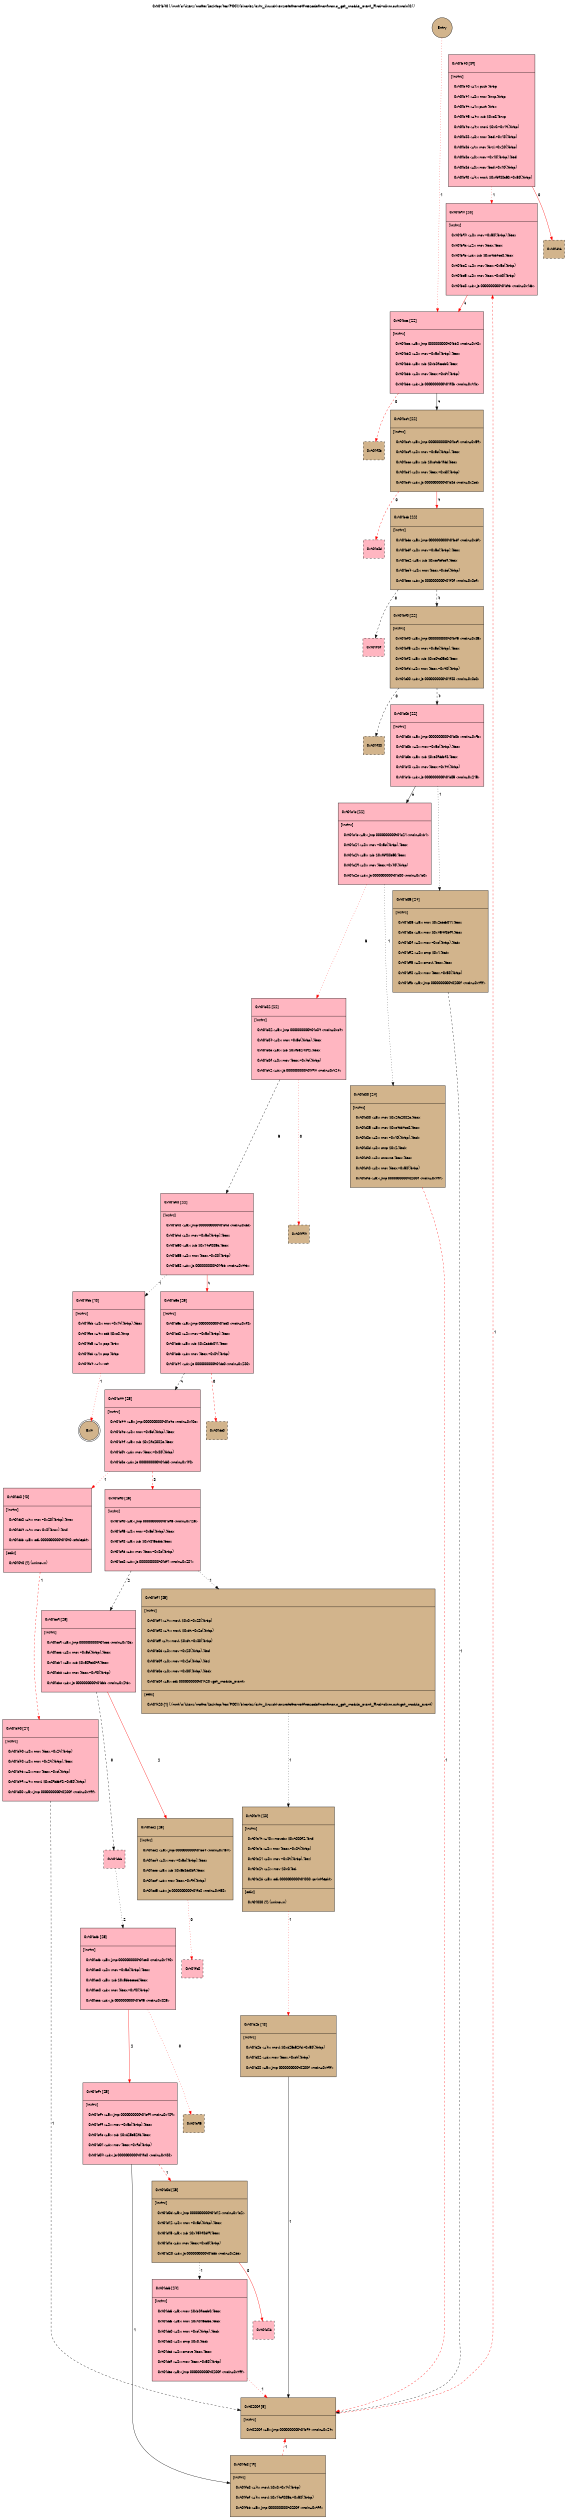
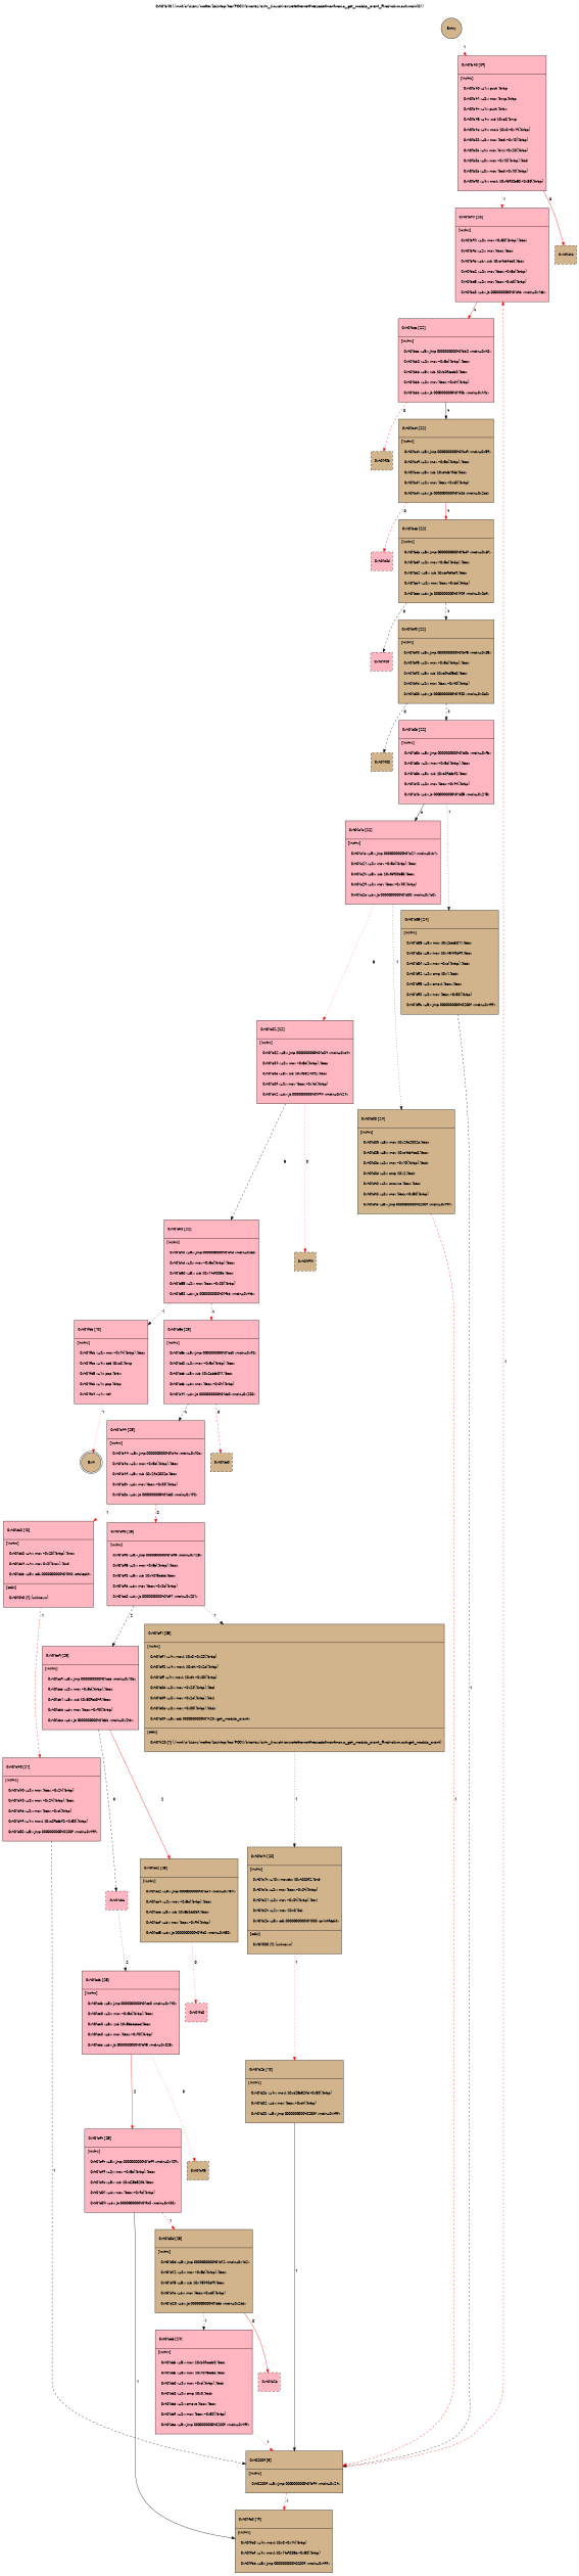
  digraph {
    fontname="Patrick Hand"
    label="0x401b70 (/mnt/c/Users/mathe/Desktop/tcc/POCII/binaries/extr_linuxdriversnetethernetfreescalefmanfman.c_get_module_event_Final-ollvm.out::main(0))"
    labelloc=t
    node [fillcolor=lightpink fontname="Patrick Hand" shape=record style=filled]
    edge [color=red fontname="Patrick Hand" style=dashed]
    Entry [fillcolor=tan height=0.3 shape=circle width=0.3]
    n2 [label="{\n     0x401b70 [39]\l\n     | [instrs]\l\n     &nbsp;&nbsp;0x401b70 \<+1\>: push %rbp\l\n     &nbsp;&nbsp;0x401b71 \<+3\>: mov %rsp,%rbp\l\n     &nbsp;&nbsp;0x401b74 \<+1\>: push %rbx\l\n     &nbsp;&nbsp;0x401b75 \<+7\>: sub $0xa8,%rsp\l\n     &nbsp;&nbsp;0x401b7c \<+7\>: movl $0x0,-0x14(%rbp)\l\n     &nbsp;&nbsp;0x401b83 \<+3\>: mov %edi,-0x18(%rbp)\l\n     &nbsp;&nbsp;0x401b86 \<+4\>: mov %rsi,-0x20(%rbp)\l\n     &nbsp;&nbsp;0x401b8a \<+3\>: mov -0x18(%rbp),%edi\l\n     &nbsp;&nbsp;0x401b8d \<+3\>: mov %edi,-0x10(%rbp)\l\n     &nbsp;&nbsp;0x401b90 \<+7\>: movl $0xf6938e50,-0x58(%rbp)\l\n  }"]
    n3 [label="{\n     0x401b97 [23]\l\n     | [instrs]\l\n     &nbsp;&nbsp;0x401b97 \<+3\>: mov -0x58(%rbp),%eax\l\n     &nbsp;&nbsp;0x401b9a \<+2\>: mov %eax,%ecx\l\n     &nbsp;&nbsp;0x401b9c \<+6\>: sub $0xa7667ca8,%ecx\l\n     &nbsp;&nbsp;0x401ba2 \<+3\>: mov %eax,-0x5c(%rbp)\l\n     &nbsp;&nbsp;0x401ba5 \<+3\>: mov %ecx,-0x60(%rbp)\l\n     &nbsp;&nbsp;0x401ba8 \<+6\>: je 0000000000401d4b \<main+0x1db\>\l\n  }"]
    n4 [fillcolor=tan label="{\n     0x401d4b\l\n  }" style="dashed,filled"]
    n5 [label="{\n     0x401bae [22]\l\n     | [instrs]\l\n     &nbsp;&nbsp;0x401bae \<+5\>: jmp 0000000000401bb3 \<main+0x43\>\l\n     &nbsp;&nbsp;0x401bb3 \<+3\>: mov -0x5c(%rbp),%eax\l\n     &nbsp;&nbsp;0x401bb6 \<+5\>: sub $0xb3fcccb0,%eax\l\n     &nbsp;&nbsp;0x401bbb \<+3\>: mov %eax,-0x64(%rbp)\l\n     &nbsp;&nbsp;0x401bbe \<+6\>: je 0000000000401f8b \<main+0x41b\>\l\n  }"]
    n6 [fillcolor=tan label="{\n     0x401f8b\l\n  }" style="dashed,filled"]
    n7 [fillcolor=tan label="{\n     0x401bc4 [22]\l\n     | [instrs]\l\n     &nbsp;&nbsp;0x401bc4 \<+5\>: jmp 0000000000401bc9 \<main+0x59\>\l\n     &nbsp;&nbsp;0x401bc9 \<+3\>: mov -0x5c(%rbp),%eax\l\n     &nbsp;&nbsp;0x401bcc \<+5\>: sub $0xc4db1fdd,%eax\l\n     &nbsp;&nbsp;0x401bd1 \<+3\>: mov %eax,-0x68(%rbp)\l\n     &nbsp;&nbsp;0x401bd4 \<+6\>: je 0000000000401e3d \<main+0x2cd\>\l\n  }"]
    n8 [label="{\n     0x401e3d\l\n  }" style="dashed,filled"]
    n9 [fillcolor=tan label="{\n     0x401bda [22]\l\n     | [instrs]\l\n     &nbsp;&nbsp;0x401bda \<+5\>: jmp 0000000000401bdf \<main+0x6f\>\l\n     &nbsp;&nbsp;0x401bdf \<+3\>: mov -0x5c(%rbp),%eax\l\n     &nbsp;&nbsp;0x401be2 \<+5\>: sub $0xca9afae9,%eax\l\n     &nbsp;&nbsp;0x401be7 \<+3\>: mov %eax,-0x6c(%rbp)\l\n     &nbsp;&nbsp;0x401bea \<+6\>: je 0000000000401f3f \<main+0x3cf\>\l\n  }"]
    Exit [fillcolor=tan height=0.3 peripheries=2 shape=circle width=0.3]
    n11 [label="{\n     0x401f3f\l\n  }" style="dashed,filled"]
    n12 [fillcolor=tan label="{\n     0x401bf0 [22]\l\n     | [instrs]\l\n     &nbsp;&nbsp;0x401bf0 \<+5\>: jmp 0000000000401bf5 \<main+0x85\>\l\n     &nbsp;&nbsp;0x401bf5 \<+3\>: mov -0x5c(%rbp),%eax\l\n     &nbsp;&nbsp;0x401bf8 \<+5\>: sub $0xe04c05a0,%eax\l\n     &nbsp;&nbsp;0x401bfd \<+3\>: mov %eax,-0x70(%rbp)\l\n     &nbsp;&nbsp;0x401c00 \<+6\>: je 0000000000401f33 \<main+0x3c3\>\l\n  }"]
    n13 [fillcolor=tan label="{\n     0x401e2b [18]\l\n     | [instrs]\l\n     &nbsp;&nbsp;0x401e2b \<+7\>: movl $0x625e52fd,-0x58(%rbp)\l\n     &nbsp;&nbsp;0x401e32 \<+6\>: mov %eax,-0xa4(%rbp)\l\n     &nbsp;&nbsp;0x401e38 \<+5\>: jmp 000000000040200f \<main+0x49f\>\l\n  }"]
    n14 [fillcolor=tan label="{\n     0x40200f [5]\l\n     | [instrs]\l\n     &nbsp;&nbsp;0x40200f \<+5\>: jmp 0000000000401b97 \<main+0x27\>\l\n  }"]
    n15 [fillcolor=tan label="{\n     0x401f33\l\n  }" style="dashed,filled"]
    n16 [label="{\n     0x401c06 [22]\l\n     | [instrs]\l\n     &nbsp;&nbsp;0x401c06 \<+5\>: jmp 0000000000401c0b \<main+0x9b\>\l\n     &nbsp;&nbsp;0x401c0b \<+3\>: mov -0x5c(%rbp),%eax\l\n     &nbsp;&nbsp;0x401c0e \<+5\>: sub $0xe89ddbf3,%eax\l\n     &nbsp;&nbsp;0x401c13 \<+3\>: mov %eax,-0x74(%rbp)\l\n     &nbsp;&nbsp;0x401c16 \<+6\>: je 0000000000401d85 \<main+0x215\>\l\n  }"]
    n17 [fillcolor=tan label="{\n     0x401e14 [23]\l\n     | [instrs]\l\n     &nbsp;&nbsp;0x401e14 \<+10\>: movabs $0x4030f2,%rdi\l\n     &nbsp;&nbsp;0x401e1e \<+3\>: mov %eax,-0x34(%rbp)\l\n     &nbsp;&nbsp;0x401e21 \<+3\>: mov -0x34(%rbp),%esi\l\n     &nbsp;&nbsp;0x401e24 \<+2\>: mov $0x0,%al\l\n     &nbsp;&nbsp;0x401e26 \<+5\>: call 0000000000401030 \<printf@plt\>\l\n     | [calls]\l\n     &nbsp;&nbsp;0x401030 \{1\} (unknown)\l\n  }"]
    n18 [fillcolor=tan label="{\n     0x401d85 [27]\l\n     | [instrs]\l\n     &nbsp;&nbsp;0x401d85 \<+5\>: mov $0x2e6db011,%eax\l\n     &nbsp;&nbsp;0x401d8a \<+5\>: mov $0x757f86f9,%ecx\l\n     &nbsp;&nbsp;0x401d8f \<+3\>: mov -0xc(%rbp),%edx\l\n     &nbsp;&nbsp;0x401d92 \<+3\>: cmp $0x1,%edx\l\n     &nbsp;&nbsp;0x401d95 \<+3\>: cmovl %ecx,%eax\l\n     &nbsp;&nbsp;0x401d98 \<+3\>: mov %eax,-0x58(%rbp)\l\n     &nbsp;&nbsp;0x401d9b \<+5\>: jmp 000000000040200f \<main+0x49f\>\l\n  }"]
    n19 [label="{\n     0x401c1c [22]\l\n     | [instrs]\l\n     &nbsp;&nbsp;0x401c1c \<+5\>: jmp 0000000000401c21 \<main+0xb1\>\l\n     &nbsp;&nbsp;0x401c21 \<+3\>: mov -0x5c(%rbp),%eax\l\n     &nbsp;&nbsp;0x401c24 \<+5\>: sub $0xf6938e50,%eax\l\n     &nbsp;&nbsp;0x401c29 \<+3\>: mov %eax,-0x78(%rbp)\l\n     &nbsp;&nbsp;0x401c2c \<+6\>: je 0000000000401d30 \<main+0x1c0\>\l\n  }"]
    n20 [label="{\n     0x401d26\l\n  }" style="dashed,filled"]
    n21 [fillcolor=tan label="{\n     0x401d30 [27]\l\n     | [instrs]\l\n     &nbsp;&nbsp;0x401d30 \<+5\>: mov $0x2fa2082e,%eax\l\n     &nbsp;&nbsp;0x401d35 \<+5\>: mov $0xa7667ca8,%ecx\l\n     &nbsp;&nbsp;0x401d3a \<+3\>: mov -0x10(%rbp),%edx\l\n     &nbsp;&nbsp;0x401d3d \<+3\>: cmp $0x2,%edx\l\n     &nbsp;&nbsp;0x401d40 \<+3\>: cmovne %ecx,%eax\l\n     &nbsp;&nbsp;0x401d43 \<+3\>: mov %eax,-0x58(%rbp)\l\n     &nbsp;&nbsp;0x401d46 \<+5\>: jmp 000000000040200f \<main+0x49f\>\l\n  }"]
    n22 [label="{\n     0x401c32 [22]\l\n     | [instrs]\l\n     &nbsp;&nbsp;0x401c32 \<+5\>: jmp 0000000000401c37 \<main+0xc7\>\l\n     &nbsp;&nbsp;0x401c37 \<+3\>: mov -0x5c(%rbp),%eax\l\n     &nbsp;&nbsp;0x401c3a \<+5\>: sub $0xfb527392,%eax\l\n     &nbsp;&nbsp;0x401c3f \<+3\>: mov %eax,-0x7c(%rbp)\l\n     &nbsp;&nbsp;0x401c42 \<+6\>: je 0000000000401f97 \<main+0x427\>\l\n  }"]
    n23 [label="{\n     0x401dd6 [27]\l\n     | [instrs]\l\n     &nbsp;&nbsp;0x401dd6 \<+5\>: mov $0xb3fcccb0,%eax\l\n     &nbsp;&nbsp;0x401ddb \<+5\>: mov $0x4315ed66,%ecx\l\n     &nbsp;&nbsp;0x401de0 \<+3\>: mov -0xc(%rbp),%edx\l\n     &nbsp;&nbsp;0x401de3 \<+3\>: cmp $0x0,%edx\l\n     &nbsp;&nbsp;0x401de6 \<+3\>: cmove %ecx,%eax\l\n     &nbsp;&nbsp;0x401de9 \<+3\>: mov %eax,-0x58(%rbp)\l\n     &nbsp;&nbsp;0x401dec \<+5\>: jmp 000000000040200f \<main+0x49f\>\l\n  }"]
    n24 [fillcolor=tan label="{\n     0x401f97\l\n  }" style="dashed,filled"]
    n25 [label="{\n     0x401c48 [22]\l\n     | [instrs]\l\n     &nbsp;&nbsp;0x401c48 \<+5\>: jmp 0000000000401c4d \<main+0xdd\>\l\n     &nbsp;&nbsp;0x401c4d \<+3\>: mov -0x5c(%rbp),%eax\l\n     &nbsp;&nbsp;0x401c50 \<+5\>: sub $0x17c9385e,%eax\l\n     &nbsp;&nbsp;0x401c55 \<+3\>: mov %eax,-0x80(%rbp)\l\n     &nbsp;&nbsp;0x401c58 \<+6\>: je 0000000000401fbb \<main+0x44b\>\l\n  }"]
    n26 [fillcolor=tan label="{\n     0x401d0d [25]\l\n     | [instrs]\l\n     &nbsp;&nbsp;0x401d0d \<+5\>: jmp 0000000000401d12 \<main+0x1a2\>\l\n     &nbsp;&nbsp;0x401d12 \<+3\>: mov -0x5c(%rbp),%eax\l\n     &nbsp;&nbsp;0x401d15 \<+5\>: sub $0x757f86f9,%eax\l\n     &nbsp;&nbsp;0x401d1a \<+6\>: mov %eax,-0xa0(%rbp)\l\n     &nbsp;&nbsp;0x401d20 \<+6\>: je 0000000000401dd6 \<main+0x266\>\l\n  }"]
    n27 [label="{\n     0x401fbb [13]\l\n     | [instrs]\l\n     &nbsp;&nbsp;0x401fbb \<+3\>: mov -0x14(%rbp),%eax\l\n     &nbsp;&nbsp;0x401fbe \<+7\>: add $0xa8,%rsp\l\n     &nbsp;&nbsp;0x401fc5 \<+1\>: pop %rbx\l\n     &nbsp;&nbsp;0x401fc6 \<+1\>: pop %rbp\l\n     &nbsp;&nbsp;0x401fc7 \<+1\>: ret\l\n  }"]
    n28 [label="{\n     0x401c5e [25]\l\n     | [instrs]\l\n     &nbsp;&nbsp;0x401c5e \<+5\>: jmp 0000000000401c63 \<main+0xf3\>\l\n     &nbsp;&nbsp;0x401c63 \<+3\>: mov -0x5c(%rbp),%eax\l\n     &nbsp;&nbsp;0x401c66 \<+5\>: sub $0x2e6db011,%eax\l\n     &nbsp;&nbsp;0x401c6b \<+6\>: mov %eax,-0x84(%rbp)\l\n     &nbsp;&nbsp;0x401c71 \<+6\>: je 0000000000401da0 \<main+0x230\>\l\n  }"]
    n29 [fillcolor=tan label="{\n     0x401fa8 [19]\l\n     | [instrs]\l\n     &nbsp;&nbsp;0x401fa8 \<+7\>: movl $0x0,-0x14(%rbp)\l\n     &nbsp;&nbsp;0x401faf \<+7\>: movl $0x17c9385e,-0x58(%rbp)\l\n     &nbsp;&nbsp;0x401fb6 \<+5\>: jmp 000000000040200f \<main+0x49f\>\l\n  }"]
    n30 [fillcolor=tan label="{\n     0x401da0\l\n  }" style="dashed,filled"]
    n31 [label="{\n     0x401c77 [25]\l\n     | [instrs]\l\n     &nbsp;&nbsp;0x401c77 \<+5\>: jmp 0000000000401c7c \<main+0x10c\>\l\n     &nbsp;&nbsp;0x401c7c \<+3\>: mov -0x5c(%rbp),%eax\l\n     &nbsp;&nbsp;0x401c7f \<+5\>: sub $0x2fa2082e,%eax\l\n     &nbsp;&nbsp;0x401c84 \<+6\>: mov %eax,-0x88(%rbp)\l\n     &nbsp;&nbsp;0x401c8a \<+6\>: je 0000000000401d63 \<main+0x1f3\>\l\n  }"]
    n32 [label="{\n     0x401cf4 [25]\l\n     | [instrs]\l\n     &nbsp;&nbsp;0x401cf4 \<+5\>: jmp 0000000000401cf9 \<main+0x189\>\l\n     &nbsp;&nbsp;0x401cf9 \<+3\>: mov -0x5c(%rbp),%eax\l\n     &nbsp;&nbsp;0x401cfc \<+5\>: sub $0x625e52fd,%eax\l\n     &nbsp;&nbsp;0x401d01 \<+6\>: mov %eax,-0x9c(%rbp)\l\n     &nbsp;&nbsp;0x401d07 \<+6\>: je 0000000000401fa8 \<main+0x438\>\l\n  }"]
    n33 [label="{\n     0x401d63 [13]\l\n     | [instrs]\l\n     &nbsp;&nbsp;0x401d63 \<+4\>: mov -0x20(%rbp),%rax\l\n     &nbsp;&nbsp;0x401d67 \<+4\>: mov 0x8(%rax),%rdi\l\n     &nbsp;&nbsp;0x401d6b \<+5\>: call 0000000000401040 \<atoi@plt\>\l\n     | [calls]\l\n     &nbsp;&nbsp;0x401040 \{1\} (unknown)\l\n  }"]
    n34 [label="{\n     0x401c90 [25]\l\n     | [instrs]\l\n     &nbsp;&nbsp;0x401c90 \<+5\>: jmp 0000000000401c95 \<main+0x125\>\l\n     &nbsp;&nbsp;0x401c95 \<+3\>: mov -0x5c(%rbp),%eax\l\n     &nbsp;&nbsp;0x401c98 \<+5\>: sub $0x4315ed66,%eax\l\n     &nbsp;&nbsp;0x401c9d \<+6\>: mov %eax,-0x8c(%rbp)\l\n     &nbsp;&nbsp;0x401ca3 \<+6\>: je 0000000000401df1 \<main+0x281\>\l\n  }"]
    n35 [fillcolor=tan label="{\n     0x401e95\l\n  }" style="dashed,filled"]
    n36 [label="{\n     0x401d70 [21]\l\n     | [instrs]\l\n     &nbsp;&nbsp;0x401d70 \<+3\>: mov %eax,-0x24(%rbp)\l\n     &nbsp;&nbsp;0x401d73 \<+3\>: mov -0x24(%rbp),%eax\l\n     &nbsp;&nbsp;0x401d76 \<+3\>: mov %eax,-0xc(%rbp)\l\n     &nbsp;&nbsp;0x401d79 \<+7\>: movl $0xe89ddbf3,-0x58(%rbp)\l\n     &nbsp;&nbsp;0x401d80 \<+5\>: jmp 000000000040200f \<main+0x49f\>\l\n  }"]
    n37 [fillcolor=tan label="{\n     0x401df1 [35]\l\n     | [instrs]\l\n     &nbsp;&nbsp;0x401df1 \<+7\>: movl $0x0,-0x28(%rbp)\l\n     &nbsp;&nbsp;0x401df8 \<+7\>: movl $0x64,-0x2c(%rbp)\l\n     &nbsp;&nbsp;0x401dff \<+7\>: movl $0x64,-0x30(%rbp)\l\n     &nbsp;&nbsp;0x401e06 \<+3\>: mov -0x28(%rbp),%edi\l\n     &nbsp;&nbsp;0x401e09 \<+3\>: mov -0x2c(%rbp),%esi\l\n     &nbsp;&nbsp;0x401e0c \<+3\>: mov -0x30(%rbp),%edx\l\n     &nbsp;&nbsp;0x401e0f \<+5\>: call 0000000000401420 \<get_module_event\>\l\n     | [calls]\l\n     &nbsp;&nbsp;0x401420 \{1\} (/mnt/c/Users/mathe/Desktop/tcc/POCII/binaries/extr_linuxdriversnetethernetfreescalefmanfman.c_get_module_event_Final-ollvm.out::get_module_event)\l\n  }"]
    n38 [label="{\n     0x401ca9 [25]\l\n     | [instrs]\l\n     &nbsp;&nbsp;0x401ca9 \<+5\>: jmp 0000000000401cae \<main+0x13e\>\l\n     &nbsp;&nbsp;0x401cae \<+3\>: mov -0x5c(%rbp),%eax\l\n     &nbsp;&nbsp;0x401cb1 \<+5\>: sub $0x589e6049,%eax\l\n     &nbsp;&nbsp;0x401cb6 \<+6\>: mov %eax,-0x90(%rbp)\l\n     &nbsp;&nbsp;0x401cbc \<+6\>: je 0000000000401dbb \<main+0x24b\>\l\n  }"]
    n39 [label="{\n     0x401cdb [25]\l\n     | [instrs]\l\n     &nbsp;&nbsp;0x401cdb \<+5\>: jmp 0000000000401ce0 \<main+0x170\>\l\n     &nbsp;&nbsp;0x401ce0 \<+3\>: mov -0x5c(%rbp),%eax\l\n     &nbsp;&nbsp;0x401ce3 \<+5\>: sub $0x5bbeaecd,%eax\l\n     &nbsp;&nbsp;0x401ce8 \<+6\>: mov %eax,-0x98(%rbp)\l\n     &nbsp;&nbsp;0x401cee \<+6\>: je 0000000000401e95 \<main+0x325\>\l\n  }"]
    n40 [fillcolor=tan label="{\n     0x401cc2 [25]\l\n     | [instrs]\l\n     &nbsp;&nbsp;0x401cc2 \<+5\>: jmp 0000000000401cc7 \<main+0x157\>\l\n     &nbsp;&nbsp;0x401cc7 \<+3\>: mov -0x5c(%rbp),%eax\l\n     &nbsp;&nbsp;0x401cca \<+5\>: sub $0x5b8dd869,%eax\l\n     &nbsp;&nbsp;0x401ccf \<+6\>: mov %eax,-0x94(%rbp)\l\n     &nbsp;&nbsp;0x401cd5 \<+6\>: je 0000000000401fc8 \<main+0x458\>\l\n  }"]
    n41 [label="{\n     0x401dbb\l\n  }" style="dashed,filled"]
    n42 [label="{\n     0x401fc8\l\n  }" style="dashed,filled"]
-   Entry -> n5 [label=" 1" style=dotted]
+   Entry -> n2 [label=" 1" style=dotted]
    n2 -> n3 [label=" 1" style=dotted]
    n2 -> n4 [label=" 0" style=solid]
    n3 -> n5 [label=" 7" style=solid]
    n5 -> n6 [label=" 0"]
    n5 -> n7 [color=black label=" 7" style=solid]
    n7 -> n8 [label=" 0"]
    n7 -> n9 [label=" 7" style=solid]
    n9 -> n11 [color=black label=" 0"]
    n9 -> n12 [color=black label=" 7"]
    n12 -> n15 [color=black label=" 0"]
    n12 -> n16 [color=black label=" 7"]
    n13 -> n14 [color=black label=" 1" style=solid]
    n14 -> n3 [label=" 1"]
    n16 -> n18 [color=black label=" 1" style=dotted]
    n16 -> n19 [color=black label=" 6" style=solid]
    n17 -> n13 [label=" 1" style=dotted]
    n18 -> n14 [color=black label=" 1"]
    n19 -> n21 [color=black label=" 1" style=dotted]
    n19 -> n22 [label=" 5" style=dotted]
    n21 -> n14 [label=" 1"]
    n22 -> n24 [label=" 0" style=dotted]
    n22 -> n25 [color=black label=" 5"]
    n23 -> n14 [label=" 1" style=dotted]
    n25 -> n27 [color=black label=" 1" style=dotted]
-   n25 -> n28 [label=" 4" style=solid]
+   n25 -> n28 [label=" 4"]
    n26 -> n20 [label=" 0" style=solid]
    n26 -> n23 [color=black label=" 1" style=dotted]
    n27 -> Exit [label=" 1" style=dotted]
    n28 -> n30 [label=" 0"]
    n28 -> n31 [color=black label=" 4"]
-   n29 -> n14 [label=" 1"]
+   n14 -> n29 [label=" 1"]
    n31 -> n33 [label=" 1" style=dotted]
    n31 -> n34 [label=" 3"]
    n32 -> n26 [label=" 1"]
    n32 -> n29 [color=black label=" 1" style=solid]
    n33 -> n36 [label=" 1"]
    n34 -> n37 [color=black label=" 1" style=dotted]
    n34 -> n38 [color=black label=" 2"]
    n36 -> n14 [color=black label=" 1"]
    n37 -> n17 [color=black label=" 1" style=dotted]
    n38 -> n40 [label=" 2" style=solid]
    n38 -> n41 [color=black label=" 0"]
    n39 -> n32 [label=" 2" style=solid]
    n39 -> n35 [label=" 0" style=dotted]
    n40 -> n42 [label=" 0" style=dotted]
    n41 -> n39 [color=black label=" 2" style=dotted]
  }
